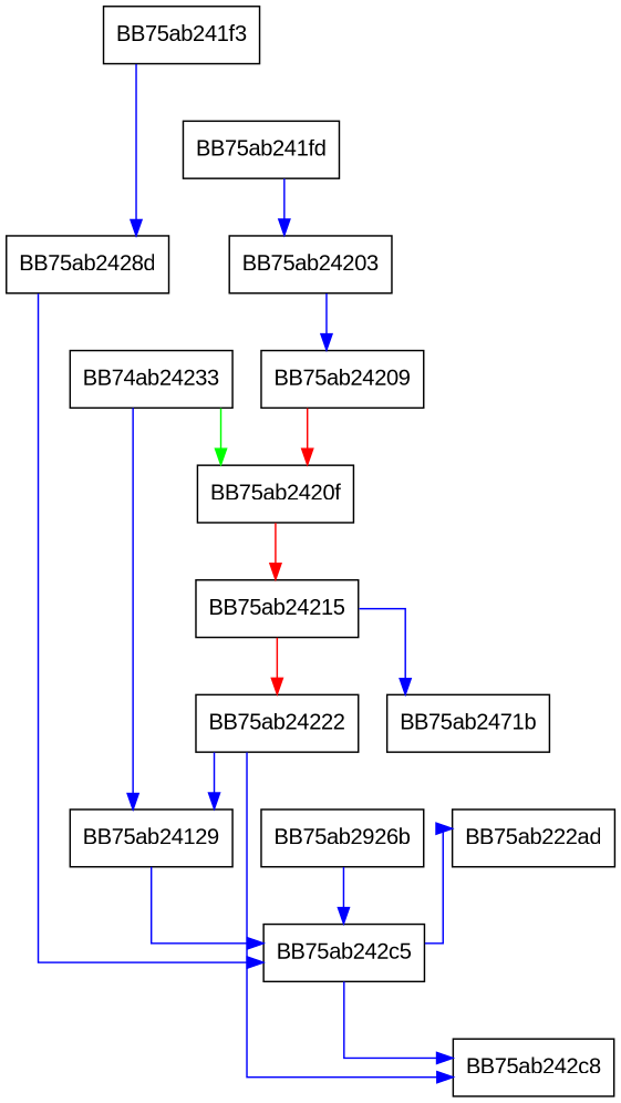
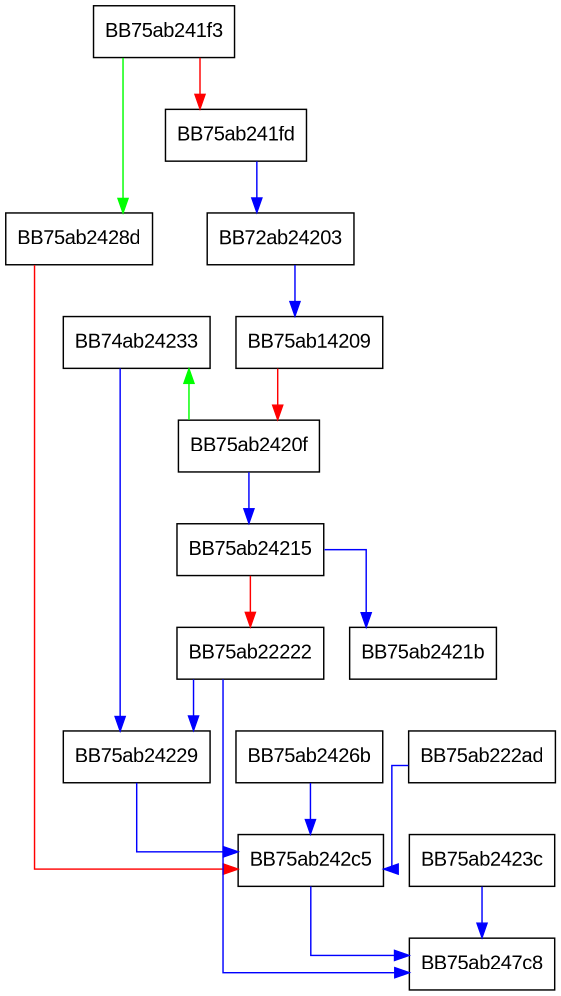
  digraph {
    fontname="Liberation Sans"
    splines=ortho
    node [fontname="Liberation Sans" shape=box]
    edge [color=blue fontname="Liberation Sans"]
    n1 [label=BB75ab222ad]
    BB75ab242c5
    BB75ab241f3
    BB75ab2428d
    BB75ab241fd
-   BB75ab242c8
-   BB75ab24203
-   BB75ab24209
-   BB75ab2426b [label=BB75ab2926b]
+   BB75ab242c8 [label=BB75ab247c8]
+   BB75ab24203 [label=BB72ab24203]
+   BB75ab24209 [label=BB75ab14209]
+   BB75ab2426b
    BB75ab2420f
+   BB75ab2423c
    n12 [label=BB74ab24233]
    BB75ab24215
-   BB75ab24229 [label=BB75ab24129]
-   BB75ab24222
-   BB75ab2421b [label=BB75ab2471b]
-   BB75ab242c5 -> n1
+   BB75ab24229
+   BB75ab24222 [label=BB75ab22222]
+   BB75ab2421b
+   n1 -> BB75ab242c5
    BB75ab242c5 -> BB75ab242c8
-   BB75ab241f3 -> BB75ab2428d
-   BB75ab2428d -> BB75ab242c5
+   BB75ab241f3 -> BB75ab2428d [color=green]
+   BB75ab241f3 -> BB75ab241fd [color=red]
+   BB75ab2428d -> BB75ab242c5 [color=red]
    BB75ab241fd -> BB75ab24203
    BB75ab24203 -> BB75ab24209
    BB75ab24209 -> BB75ab2420f [color=red]
    BB75ab2426b -> BB75ab242c5
-   n12 -> BB75ab2420f [color=green]
-   BB75ab2420f -> BB75ab24215 [color=red]
+   BB75ab2420f -> n12 [color=green]
+   BB75ab2420f -> BB75ab24215
+   BB75ab2423c -> BB75ab242c8
    n12 -> BB75ab24229
    BB75ab24215 -> BB75ab24222 [color=red]
    BB75ab24215 -> BB75ab2421b
    BB75ab24229 -> BB75ab242c5
    BB75ab24222 -> BB75ab242c8
    BB75ab24222 -> BB75ab24229
  }
